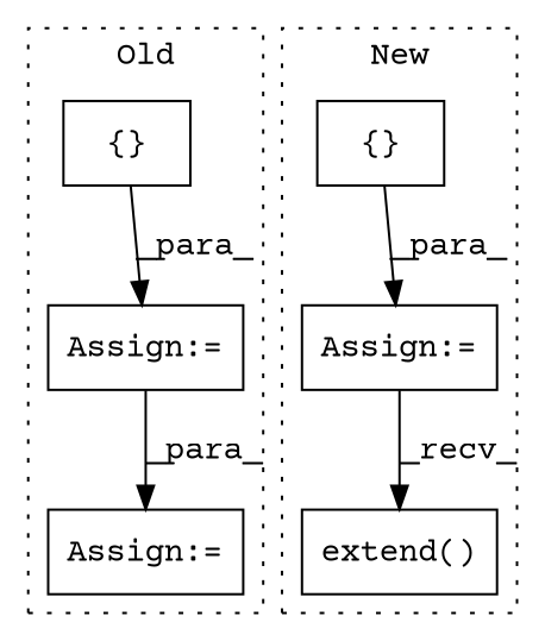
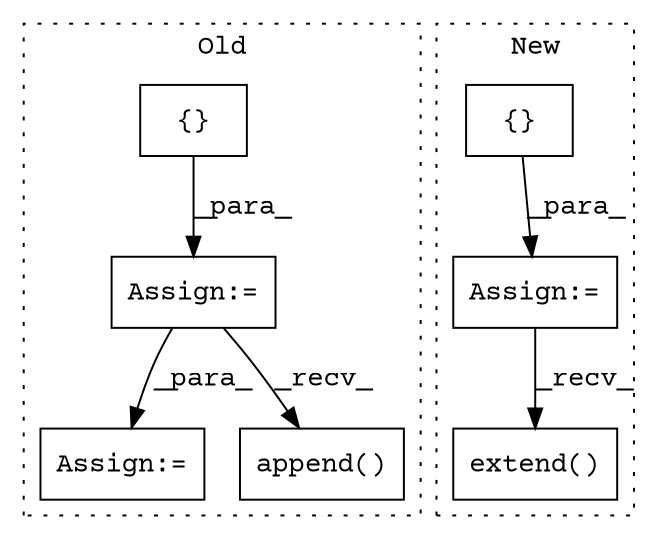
  digraph {
    fontname="Courier Prime"
    node [a=68 l="2,1" shape=box fontname="Courier Prime"]
    edge [fontname="Courier Prime"]
    n1 [a=59 label="{}" s="10353,10353"]
    n2 [l=4 label="Assign:=" s=10631]
    n3 [l=3 label="Assign:=" s=10350]
+   n4 [a=75 l="14,1" label="append()" s="10587,10615"]
    n5 [a=75 l="14,1" label="extend()" s="12286,12588"]
    n6 [a=59 label="{}" s="11978,11978"]
    n7 [l=3 label="Assign:=" s=11975]
    subgraph cluster_1 {
      label=Old
      style=dotted
      n1
      n2
      n3
+     n4
    }
    subgraph cluster_2 {
      label=New
      style=dotted
      n5
      n6
      n7
    }
    n1 -> n3 [label=_para_]
    n3 -> n2 [label=_para_]
+   n3 -> n4 [label=_recv_]
    n6 -> n7 [label=_para_]
    n7 -> n5 [label=_recv_]
  }
